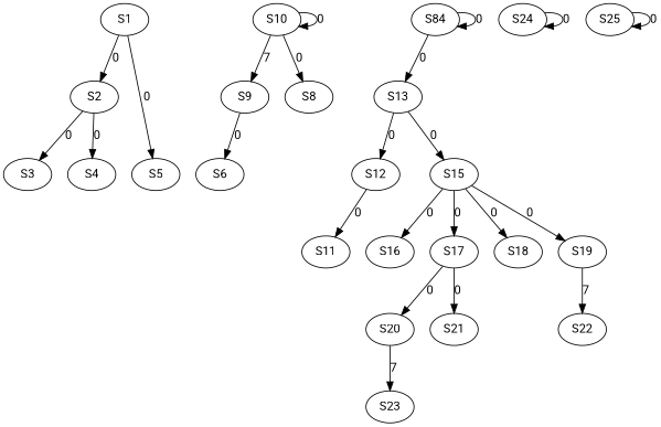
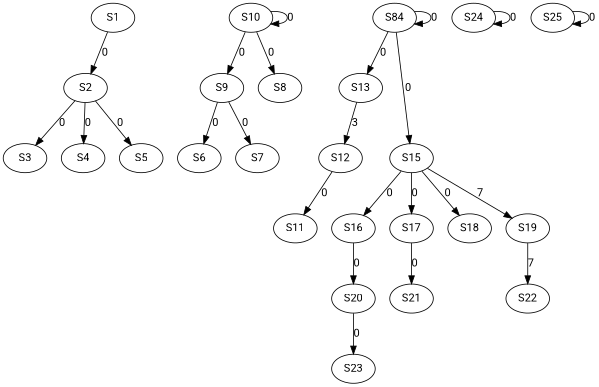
  strict digraph {
    fontname=Roboto
    node [fontname=Roboto]
    edge [fontname=Roboto]
    S1
    S2
    S3
    S4
    S5
    S9
    S6
+   S7
    S10
    S8
    S12
    S11
    S13
    n14 [label=S84]
    S15
    S16
    S17
    S18
    S19
    S20
    S21
    S22
    S23
    S24
    S25
    S1 -> S2 [label=0]
    S2 -> S3 [label=0]
    S2 -> S4 [label=0]
-   S1 -> S5 [label=0]
+   S2 -> S5 [label=0]
    S9 -> S6 [label=0]
-   S10 -> S9 [label=7]
+   S9 -> S7 [label=0]
+   S10 -> S9 [label=0]
    S10 -> S10 [label=0]
    S10 -> S8 [label=0]
    S12 -> S11 [label=0]
-   S13 -> S12 [label=0]
+   S13 -> S12 [label=3]
    n14 -> S13 [label=0]
    n14 -> n14 [label=0]
-   S13 -> S15 [label=0]
+   n14 -> S15 [label=0]
    S15 -> S16 [label=0]
    S15 -> S17 [label=0]
    S15 -> S18 [label=0]
-   S15 -> S19 [label=0]
-   S17 -> S20 [label=0]
+   S15 -> S19 [label=7]
+   S16 -> S20 [label=0]
    S17 -> S21 [label=0]
    S19 -> S22 [label=7]
-   S20 -> S23 [label=7]
+   S20 -> S23 [label=0]
    S24 -> S24 [label=0]
    S25 -> S25 [label=0]
  }
